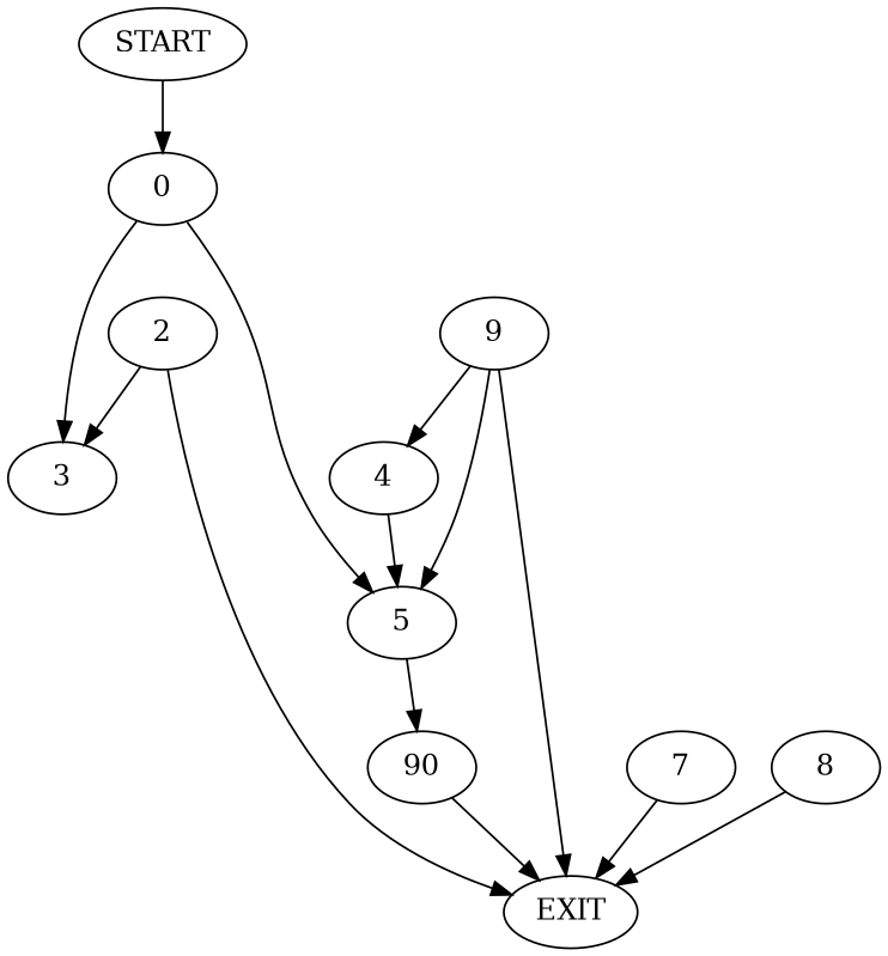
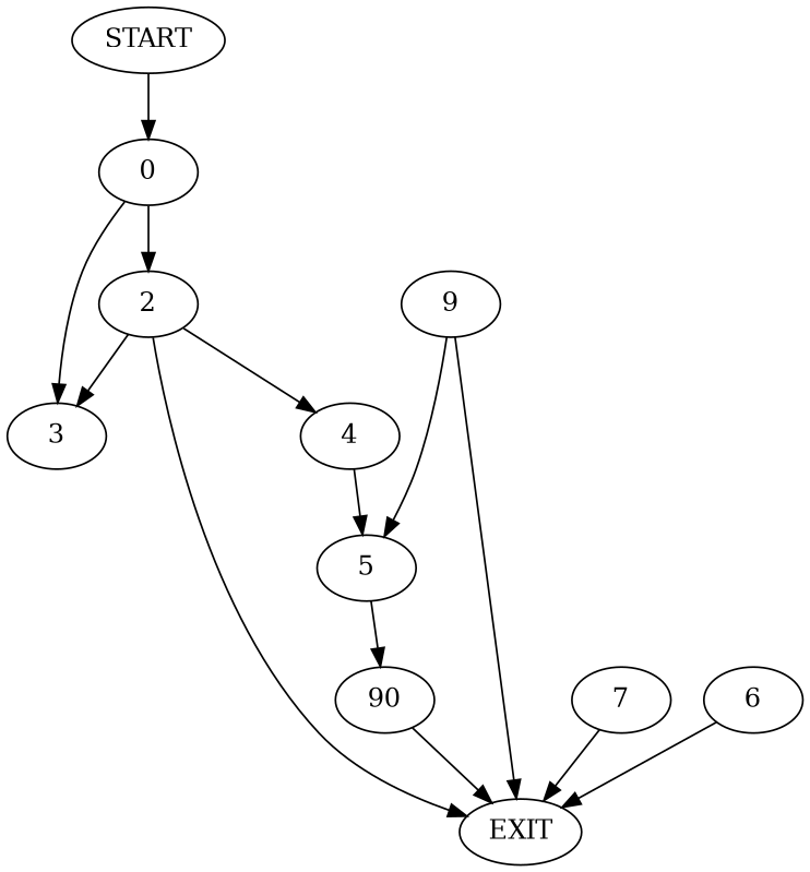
  digraph {
    n1 [label=START]
    n2 [label=0]
    2
    3
    n5 [label=EXIT]
    4
    5
    n8 [label=90]
    9
    7
-   8
+   8 [label=6]
    n1 -> n2
-   n2 -> 5
+   n2 -> 2
    n2 -> 3
    2 -> 3
    2 -> n5
-   9 -> 4
+   2 -> 4
    4 -> 5
    5 -> n8
    n8 -> n5
    9 -> n5
    9 -> 5
    7 -> n5
    8 -> n5
  }
